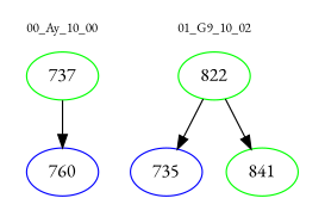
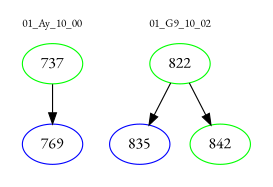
  digraph {
    fontname="EB Garamond"
    node [color=green fontname="EB Garamond"]
    edge [color=black fontname="EB Garamond"]
    n1 [label=737]
-   n2 [color=blue label=760]
+   n2 [color=blue label=769]
    n3 [label=822]
-   n4 [color=blue label=735]
-   n5 [label=841]
+   n4 [color=blue label=835]
+   n5 [label=842]
    subgraph cluster_1 {
      color=white
      fontsize=10
-     label="00_Ay_10_00"
+     label="01_Ay_10_00"
      n1
      n2
    }
    subgraph cluster_2 {
      color=white
      fontsize=10
      label="01_G9_10_02"
      n3
      n4
      n5
    }
    n1 -> n2
    n3 -> n4
    n3 -> n5
  }
